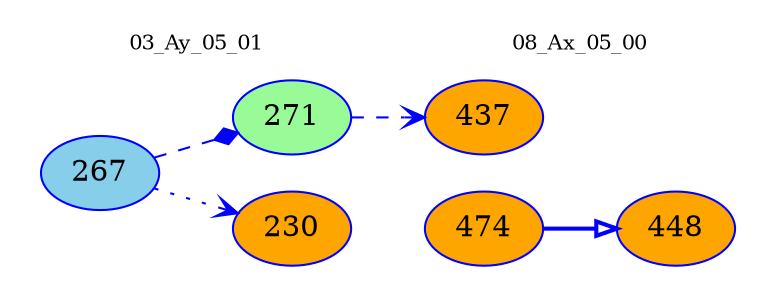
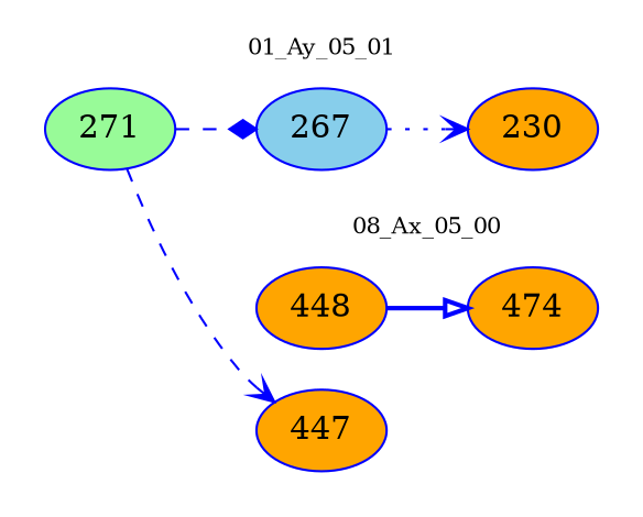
  digraph {
    rankdir=LR
    node [color=blue fillcolor=orange style=filled]
    edge [arrowhead=vee color=blue style=dashed]
    n1 [fillcolor=skyblue label=267]
    n2 [label=230]
    n3 [fillcolor=palegreen label=271]
    n4 [label=448]
-   n5 [label=437]
+   n5 [label=447]
    n6 [label=474]
    subgraph cluster_1 {
      color=white
      fontsize=10
-     label="03_Ay_05_01"
+     label="01_Ay_05_01"
      n1
      n2
      n3
    }
    subgraph cluster_2 {
      color=white
      fontsize=10
      label="08_Ax_05_00"
      n4
      n5
      n6
    }
    n1 -> n2 [style=dotted]
-   n1 -> n3 [arrowhead=diamond]
+   n3 -> n1 [arrowhead=diamond]
    n3 -> n5
-   n6 -> n4 [arrowhead=onormal style=bold]
+   n4 -> n6 [arrowhead=onormal style=bold]
  }
